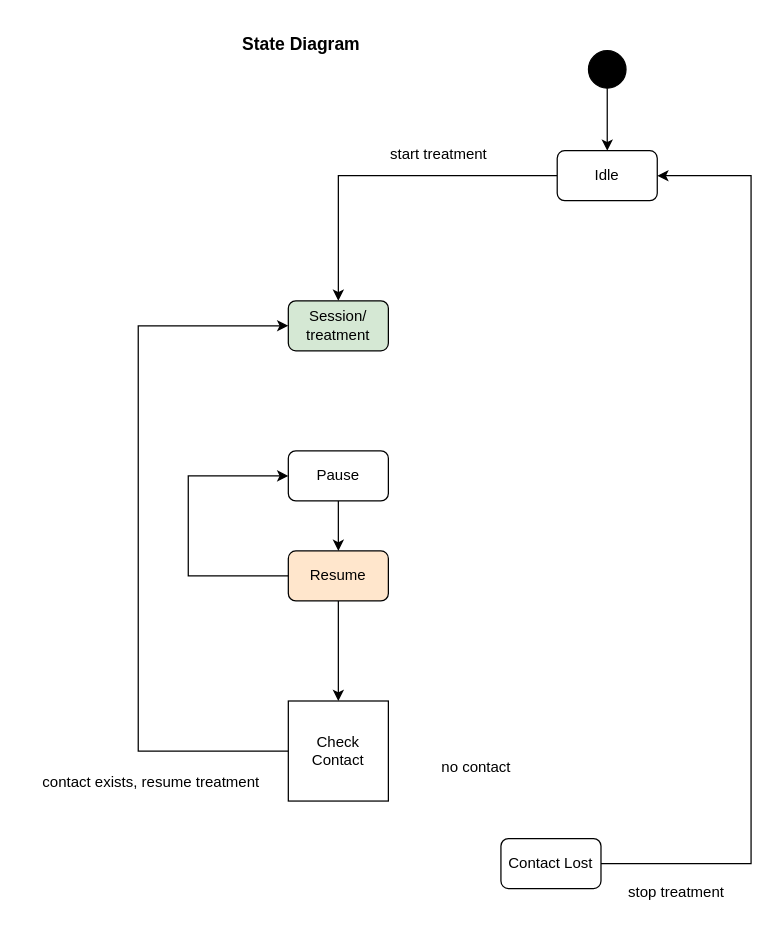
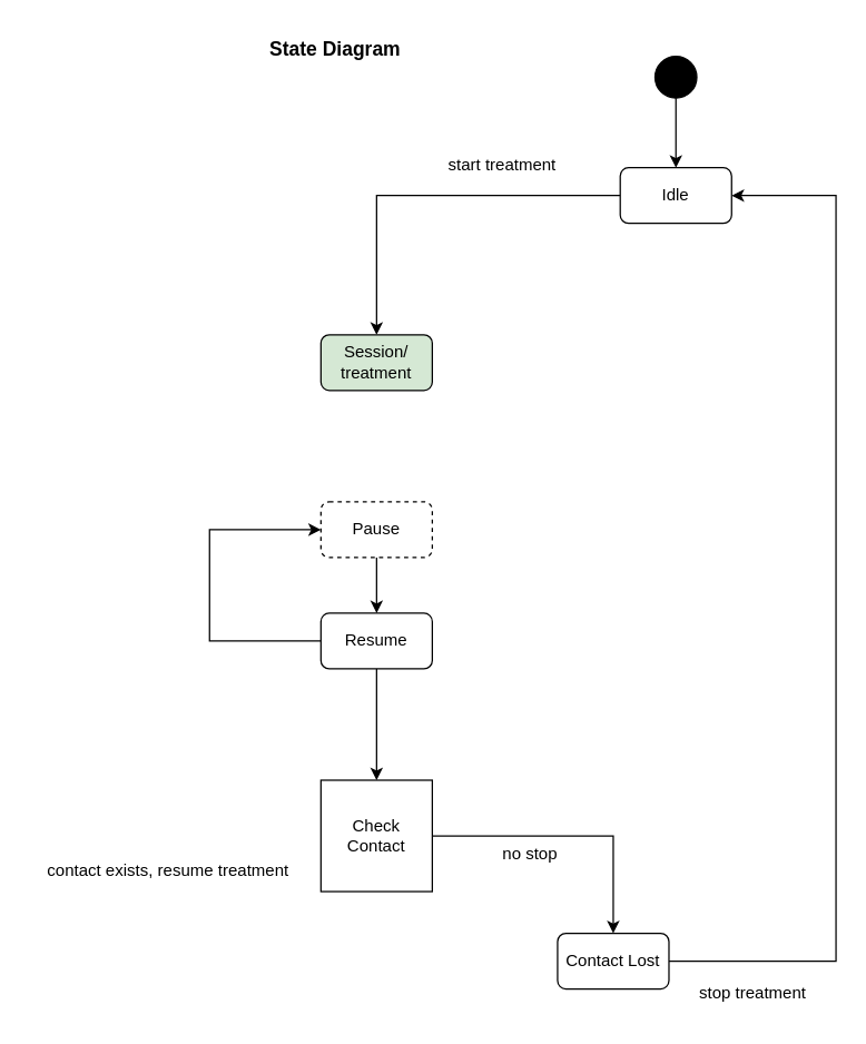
  <mxCell id="0" />
  <mxCell id="1" parent="0" />
  <mxCell id="2" style="edgeStyle=orthogonalEdgeStyle;rounded=0;orthogonalLoop=1;jettySize=auto;html=1;entryX=0.5;entryY=0;entryDx=0;entryDy=0;" parent="1" source="3" target="5" edge="1"><mxGeometry relative="1" as="geometry"><mxPoint x="480" y="110" as="targetPoint" /></mxGeometry></mxCell>
  <mxCell id="3" value="" style="ellipse;fillColor=strokeColor;html=1;" parent="1" vertex="1"><mxGeometry x="470" y="40" width="30" height="30" as="geometry" /></mxCell>
  <mxCell id="4" style="edgeStyle=orthogonalEdgeStyle;rounded=0;orthogonalLoop=1;jettySize=auto;html=1;entryX=0.5;entryY=0;entryDx=0;entryDy=0;" parent="1" source="5" target="6" edge="1"><mxGeometry relative="1" as="geometry"><mxPoint x="270" y="220" as="targetPoint" /></mxGeometry></mxCell>
  <mxCell id="5" value="Idle" style="rounded=1;whiteSpace=wrap;html=1;" parent="1" vertex="1"><mxGeometry x="445" y="120" width="80" height="40" as="geometry" /></mxCell>
  <mxCell id="6" value="Session/&lt;br&gt;treatment" style="rounded=1;whiteSpace=wrap;html=1;fillColor=#d5e8d4;" parent="1" vertex="1"><mxGeometry x="230" y="240" width="80" height="40" as="geometry" /></mxCell>
  <mxCell id="7" style="edgeStyle=orthogonalEdgeStyle;rounded=0;orthogonalLoop=1;jettySize=auto;html=1;entryX=0.5;entryY=0;entryDx=0;entryDy=0;" parent="1" source="8" target="11" edge="1"><mxGeometry relative="1" as="geometry" /></mxCell>
- <mxCell id="8" value="Pause" style="rounded=1;whiteSpace=wrap;html=1;" parent="1" vertex="1"><mxGeometry x="230" y="360" width="80" height="40" as="geometry" /></mxCell>
+ <mxCell id="8" value="Pause" style="rounded=1;whiteSpace=wrap;html=1;dashed=1;" parent="1" vertex="1"><mxGeometry x="230" y="360" width="80" height="40" as="geometry" /></mxCell>
  <mxCell id="9" style="edgeStyle=orthogonalEdgeStyle;rounded=0;orthogonalLoop=1;jettySize=auto;html=1;entryX=0;entryY=0.5;entryDx=0;entryDy=0;" parent="1" source="11" target="8" edge="1"><mxGeometry relative="1" as="geometry"><Array as="points"><mxPoint x="150" y="460" /><mxPoint x="150" y="380" /></Array></mxGeometry></mxCell>
  <mxCell id="10" style="edgeStyle=orthogonalEdgeStyle;rounded=0;orthogonalLoop=1;jettySize=auto;html=1;entryX=0.5;entryY=0;entryDx=0;entryDy=0;" parent="1" source="11" target="14" edge="1"><mxGeometry relative="1" as="geometry" /></mxCell>
- <mxCell id="11" value="Resume" style="rounded=1;whiteSpace=wrap;html=1;fillColor=#ffe6cc;" parent="1" vertex="1"><mxGeometry x="230" y="440" width="80" height="40" as="geometry" /></mxCell>
- <mxCell id="12" style="edgeStyle=orthogonalEdgeStyle;rounded=0;orthogonalLoop=1;jettySize=auto;html=1;entryX=0;entryY=0.5;entryDx=0;entryDy=0;" parent="1" source="14" target="6" edge="1"><mxGeometry relative="1" as="geometry"><mxPoint x="120" y="670" as="targetPoint" /><Array as="points"><mxPoint x="110" y="600" /><mxPoint x="110" y="260" /></Array></mxGeometry></mxCell>
+ <mxCell id="11" value="Resume" style="rounded=1;whiteSpace=wrap;html=1;" parent="1" vertex="1"><mxGeometry x="230" y="440" width="80" height="40" as="geometry" /></mxCell>
+ <mxCell id="13" style="edgeStyle=orthogonalEdgeStyle;rounded=0;orthogonalLoop=1;jettySize=auto;html=1;entryX=0.5;entryY=0;entryDx=0;entryDy=0;" parent="1" source="14" target="16" edge="1"><mxGeometry relative="1" as="geometry" /></mxCell>
  <mxCell id="14" value="Check Contact" style="whiteSpace=wrap;html=1;rounded=0;" parent="1" vertex="1"><mxGeometry x="230" y="560" width="80" height="80" as="geometry" /></mxCell>
  <mxCell id="15" style="edgeStyle=orthogonalEdgeStyle;rounded=0;orthogonalLoop=1;jettySize=auto;html=1;entryX=1;entryY=0.5;entryDx=0;entryDy=0;" parent="1" source="16" target="5" edge="1"><mxGeometry relative="1" as="geometry"><mxPoint x="535" y="290" as="targetPoint" /><Array as="points"><mxPoint x="600" y="690" /><mxPoint x="600" y="140" /></Array></mxGeometry></mxCell>
  <mxCell id="16" value="Contact Lost" style="rounded=1;whiteSpace=wrap;html=1;" parent="1" vertex="1"><mxGeometry x="400" y="670" width="80" height="40" as="geometry" /></mxCell>
- <mxCell id="17" value="no contact" style="text;html=1;align=center;verticalAlign=middle;resizable=0;points=[];autosize=1;strokeColor=none;fillColor=none;" parent="1" vertex="1"><mxGeometry x="340" y="598" width="80" height="30" as="geometry" /></mxCell>
+ <mxCell id="17" value="no stop" style="text;html=1;align=center;verticalAlign=middle;resizable=0;points=[];autosize=1;strokeColor=none;fillColor=none;" parent="1" vertex="1"><mxGeometry x="340" y="598" width="80" height="30" as="geometry" /></mxCell>
  <mxCell id="18" value="&lt;font style=&quot;font-size: 14px;&quot;&gt;&lt;b&gt;State Diagram&lt;/b&gt;&lt;/font&gt;" style="text;html=1;align=center;verticalAlign=middle;resizable=0;points=[];autosize=1;strokeColor=none;fillColor=none;" parent="1" vertex="1"><mxGeometry x="180" y="20" width="120" height="30" as="geometry" /></mxCell>
- <mxCell id="19" value="start treatment" style="text;html=1;align=center;verticalAlign=middle;resizable=0;points=[];autosize=1;strokeColor=none;fillColor=none;" vertex="1" parent="1"><mxGeometry x="300" y="108" width="100" height="30" as="geometry" /></mxCell>
+ <mxCell id="19" value="start treatment" style="text;html=1;align=center;verticalAlign=middle;resizable=0;points=[];autosize=1;strokeColor=none;fillColor=none;" vertex="1" parent="1"><mxGeometry x="310" y="103" width="100" height="30" as="geometry" /></mxCell>
  <mxCell id="20" value="stop treatment" style="text;html=1;align=center;verticalAlign=middle;resizable=0;points=[];autosize=1;strokeColor=none;fillColor=none;" vertex="1" parent="1"><mxGeometry x="490" y="698" width="100" height="30" as="geometry" /></mxCell>
  <mxCell id="21" value="contact exists, resume treatment" style="text;html=1;align=center;verticalAlign=middle;resizable=0;points=[];autosize=1;strokeColor=none;fillColor=none;" vertex="1" parent="1"><mxGeometry x="20" y="610" width="200" height="30" as="geometry" /></mxCell>
